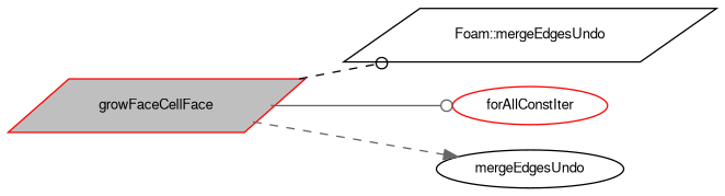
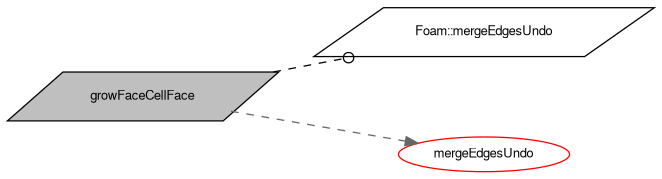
  digraph {
    rankdir=LR
    node [color=black fontname=FreeSans fontsize=10 shape=parallelogram]
    edge [arrowhead=odot color=gray40 fontname=FreeSans fontsize=10 labelfontname=FreeSans labelfontsize=10 style=dashed]
-   n1 [color=red fillcolor=grey75 fontcolor=black height=0.2 label=growFaceCellFace style=filled width=0.4]
+   n1 [fillcolor=grey75 fontcolor=black height=0.2 label=growFaceCellFace style=filled width=0.4]
    n2 [height=0.2 label="Foam::mergeEdgesUndo" width=0.4]
-   n3 [color=red height=0.2 label=forAllConstIter shape=ellipse width=0.4]
-   n4 [height=0.2 label=mergeEdgesUndo shape=ellipse width=0.4]
+   n4 [color=red height=0.2 label=mergeEdgesUndo shape=ellipse width=0.4]
    n1 -> n2 [color=black]
-   n1 -> n3 [style=solid]
    n1 -> n4 [arrowhead=normal]
  }
